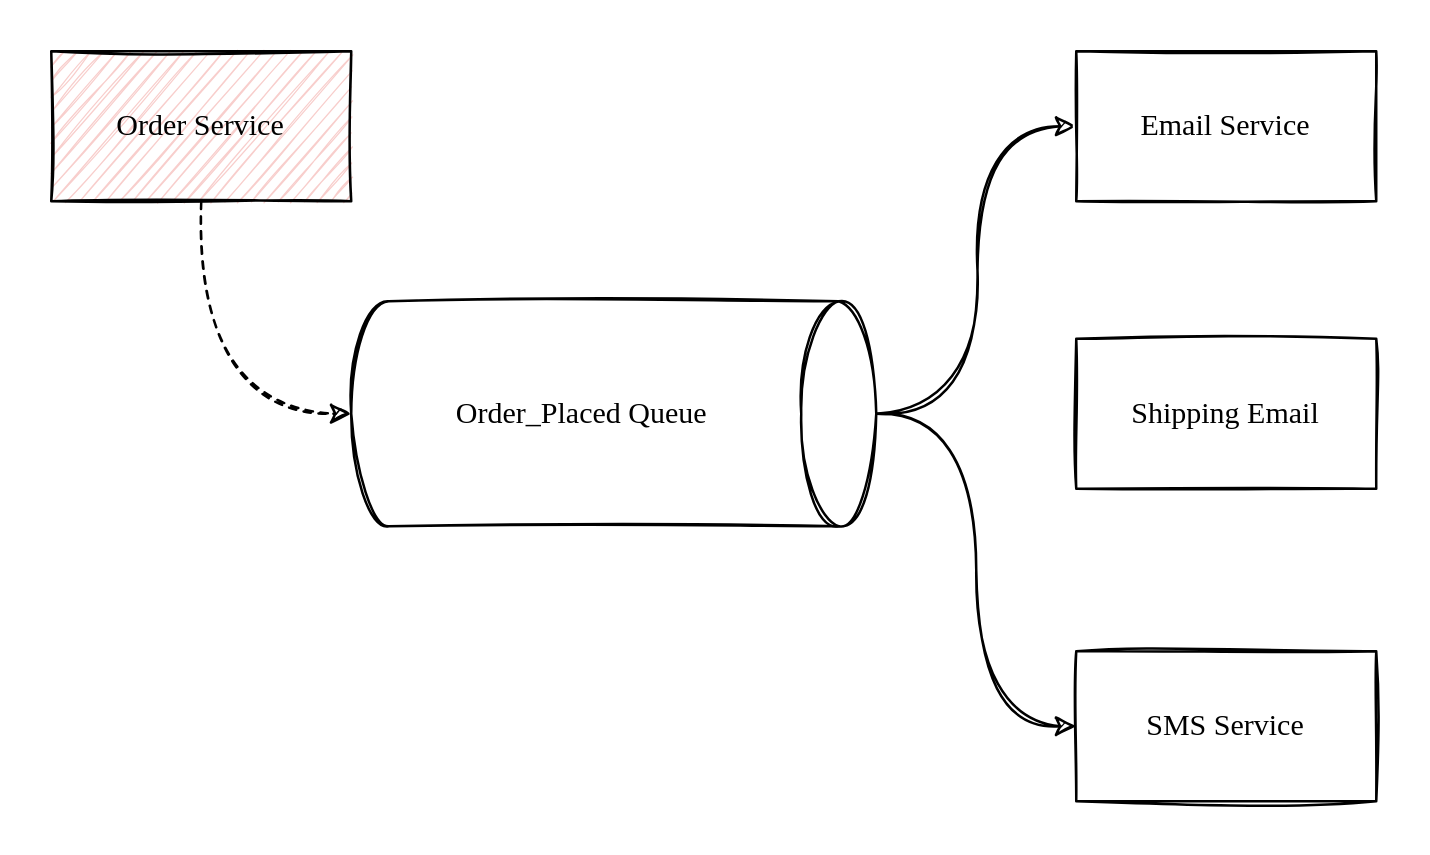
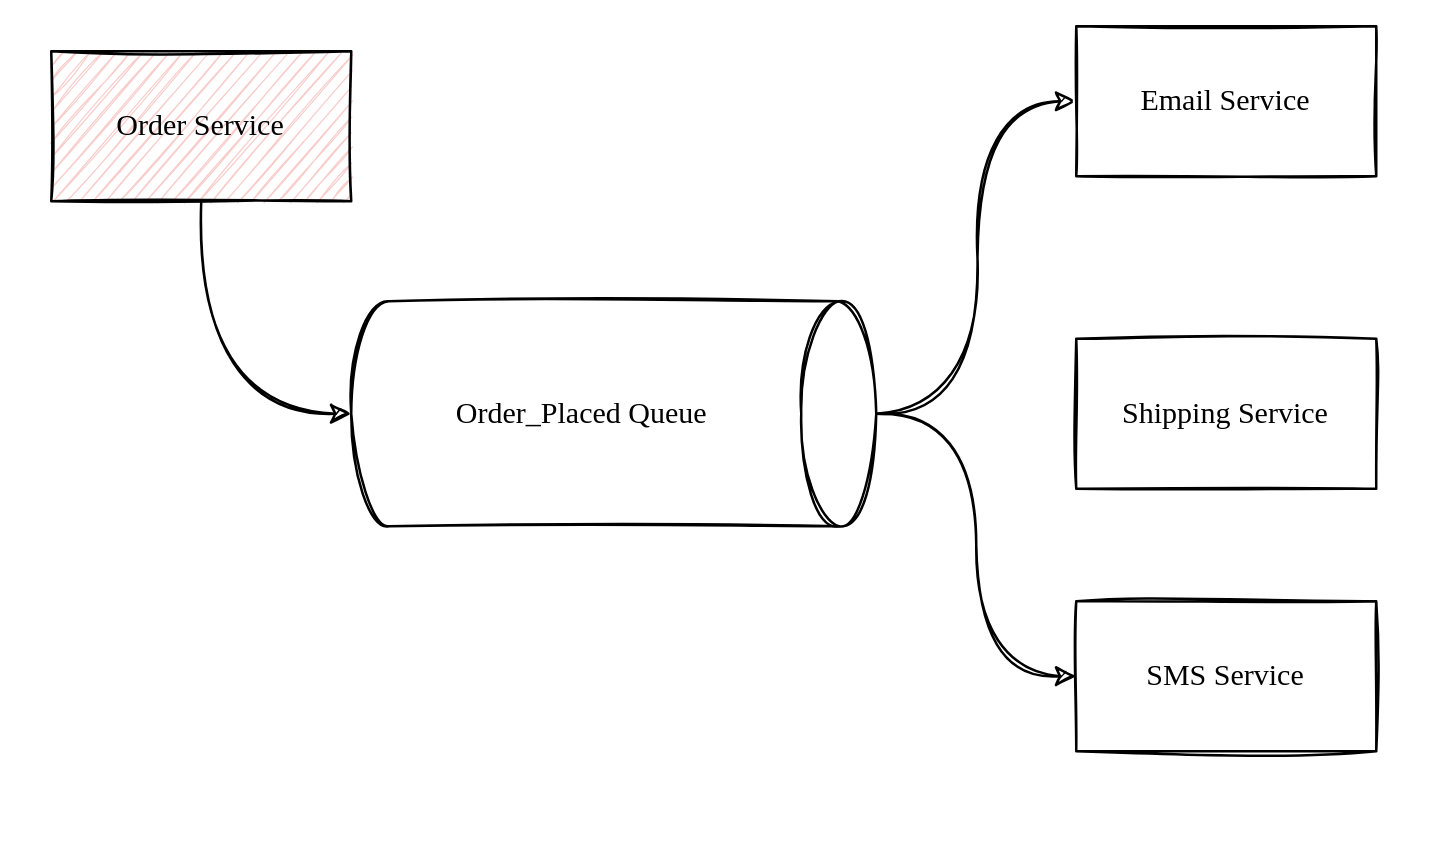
  <mxCell id="0" />
  <mxCell id="1" parent="0" />
- <mxCell id="2" style="edgeStyle=orthogonalEdgeStyle;orthogonalLoop=1;jettySize=auto;html=1;entryX=0.5;entryY=1;entryDx=0;entryDy=0;entryPerimeter=0;sketch=1;jumpStyle=arc;shadow=0;jumpSize=25;curved=1;fontFamily=Comic Sans MS;dashed=1;" parent="1" source="3" target="6" edge="1"><mxGeometry relative="1" as="geometry" /></mxCell>
+ <mxCell id="2" style="edgeStyle=orthogonalEdgeStyle;orthogonalLoop=1;jettySize=auto;html=1;entryX=0.5;entryY=1;entryDx=0;entryDy=0;entryPerimeter=0;sketch=1;jumpStyle=arc;shadow=0;jumpSize=25;curved=1;fontFamily=Comic Sans MS;" parent="1" source="3" target="6" edge="1"><mxGeometry relative="1" as="geometry" /></mxCell>
  <mxCell id="3" value="Order Service" style="rounded=0;whiteSpace=wrap;html=1;strokeColor=default;sketch=5;glass=0;fontFamily=Comic Sans MS;fillColor=#f8cecc;" parent="1" vertex="1"><mxGeometry x="20" y="20" width="120" height="60" as="geometry" /></mxCell>
  <mxCell id="4" style="edgeStyle=orthogonalEdgeStyle;curved=1;sketch=1;jumpStyle=arc;jumpSize=25;orthogonalLoop=1;jettySize=auto;html=1;entryX=0;entryY=0.5;entryDx=0;entryDy=0;shadow=0;fontFamily=Comic Sans MS;" parent="1" target="8" edge="1"><mxGeometry relative="1" as="geometry"><mxPoint x="350" y="165" as="sourcePoint" /></mxGeometry></mxCell>
  <mxCell id="5" style="edgeStyle=orthogonalEdgeStyle;curved=1;sketch=1;jumpStyle=arc;jumpSize=25;orthogonalLoop=1;jettySize=auto;html=1;entryX=0;entryY=0.5;entryDx=0;entryDy=0;shadow=0;fontFamily=Comic Sans MS;" parent="1" source="6" target="9" edge="1"><mxGeometry relative="1" as="geometry" /></mxCell>
  <mxCell id="6" value="Order_Placed Queue" style="shape=cylinder3;boundedLbl=1;backgroundOutline=1;size=15;rounded=0;glass=0;sketch=1;strokeColor=default;gradientColor=none;direction=south;whiteSpace=wrap;html=1;fontFamily=Comic Sans MS;" parent="1" vertex="1"><mxGeometry x="140" y="120" width="210" height="90" as="geometry" /></mxCell>
- <mxCell id="7" value="Shipping Email" style="rounded=0;whiteSpace=wrap;html=1;strokeColor=default;sketch=5;glass=0;fontFamily=Comic Sans MS;" parent="1" vertex="1"><mxGeometry x="430" y="135" width="120" height="60" as="geometry" /></mxCell>
- <mxCell id="8" value="Email Service" style="rounded=0;whiteSpace=wrap;html=1;strokeColor=default;sketch=5;glass=0;fontFamily=Comic Sans MS;" parent="1" vertex="1"><mxGeometry x="430" y="20" width="120" height="60" as="geometry" /></mxCell>
- <mxCell id="9" value="SMS Service" style="rounded=0;whiteSpace=wrap;html=1;strokeColor=default;sketch=5;glass=0;fontFamily=Comic Sans MS;" parent="1" vertex="1"><mxGeometry x="430" y="260" width="120" height="60" as="geometry" /></mxCell>
+ <mxCell id="7" value="Shipping Service" style="rounded=0;whiteSpace=wrap;html=1;strokeColor=default;sketch=5;glass=0;fontFamily=Comic Sans MS;" parent="1" vertex="1"><mxGeometry x="430" y="135" width="120" height="60" as="geometry" /></mxCell>
+ <mxCell id="8" value="Email Service" style="rounded=0;whiteSpace=wrap;html=1;strokeColor=default;sketch=5;glass=0;fontFamily=Comic Sans MS;" parent="1" vertex="1"><mxGeometry x="430" y="10" width="120" height="60" as="geometry" /></mxCell>
+ <mxCell id="9" value="SMS Service" style="rounded=0;whiteSpace=wrap;html=1;strokeColor=default;sketch=5;glass=0;fontFamily=Comic Sans MS;" parent="1" vertex="1"><mxGeometry x="430" y="240" width="120" height="60" as="geometry" /></mxCell>
